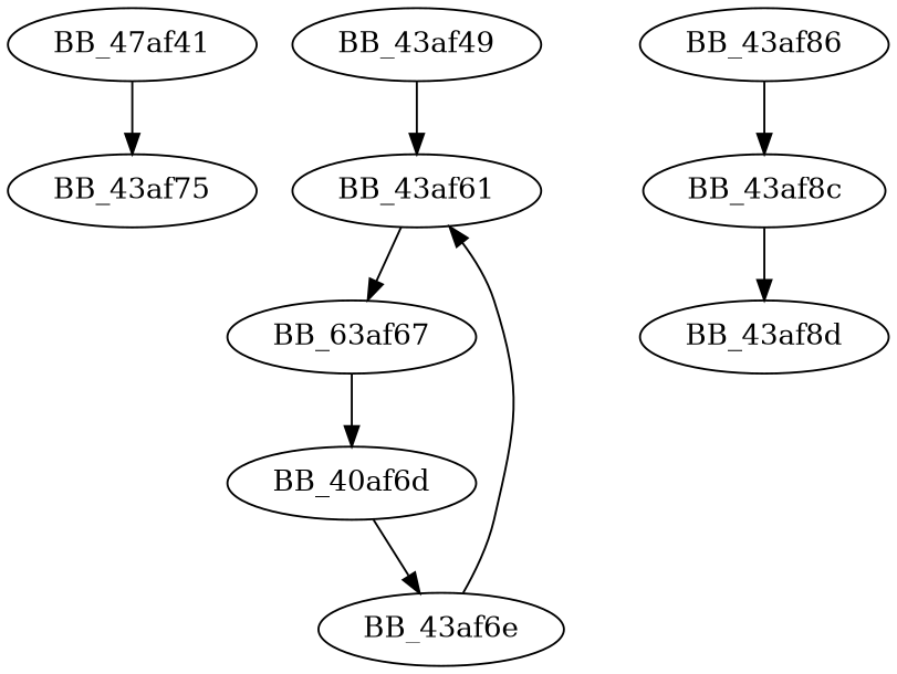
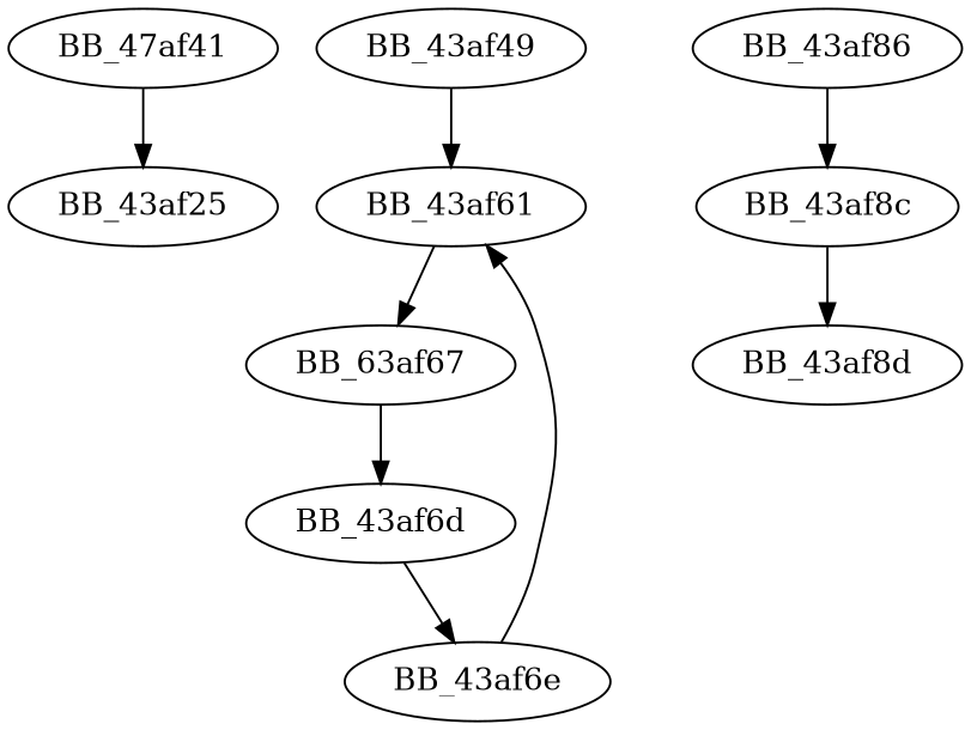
  digraph {
    n1 [label=BB_47af41]
-   BB_43af75
+   BB_43af75 [label=BB_43af25]
    BB_43af49
    BB_43af61
    n5 [label=BB_63af67]
-   BB_43af6d [label=BB_40af6d]
+   BB_43af6d
    BB_43af6e
    BB_43af86
    BB_43af8c
    BB_43af8d
    n1 -> BB_43af75
    BB_43af49 -> BB_43af61
    BB_43af61 -> n5
    n5 -> BB_43af6d
    BB_43af6d -> BB_43af6e
    BB_43af6e -> BB_43af61
    BB_43af86 -> BB_43af8c
    BB_43af8c -> BB_43af8d
  }
